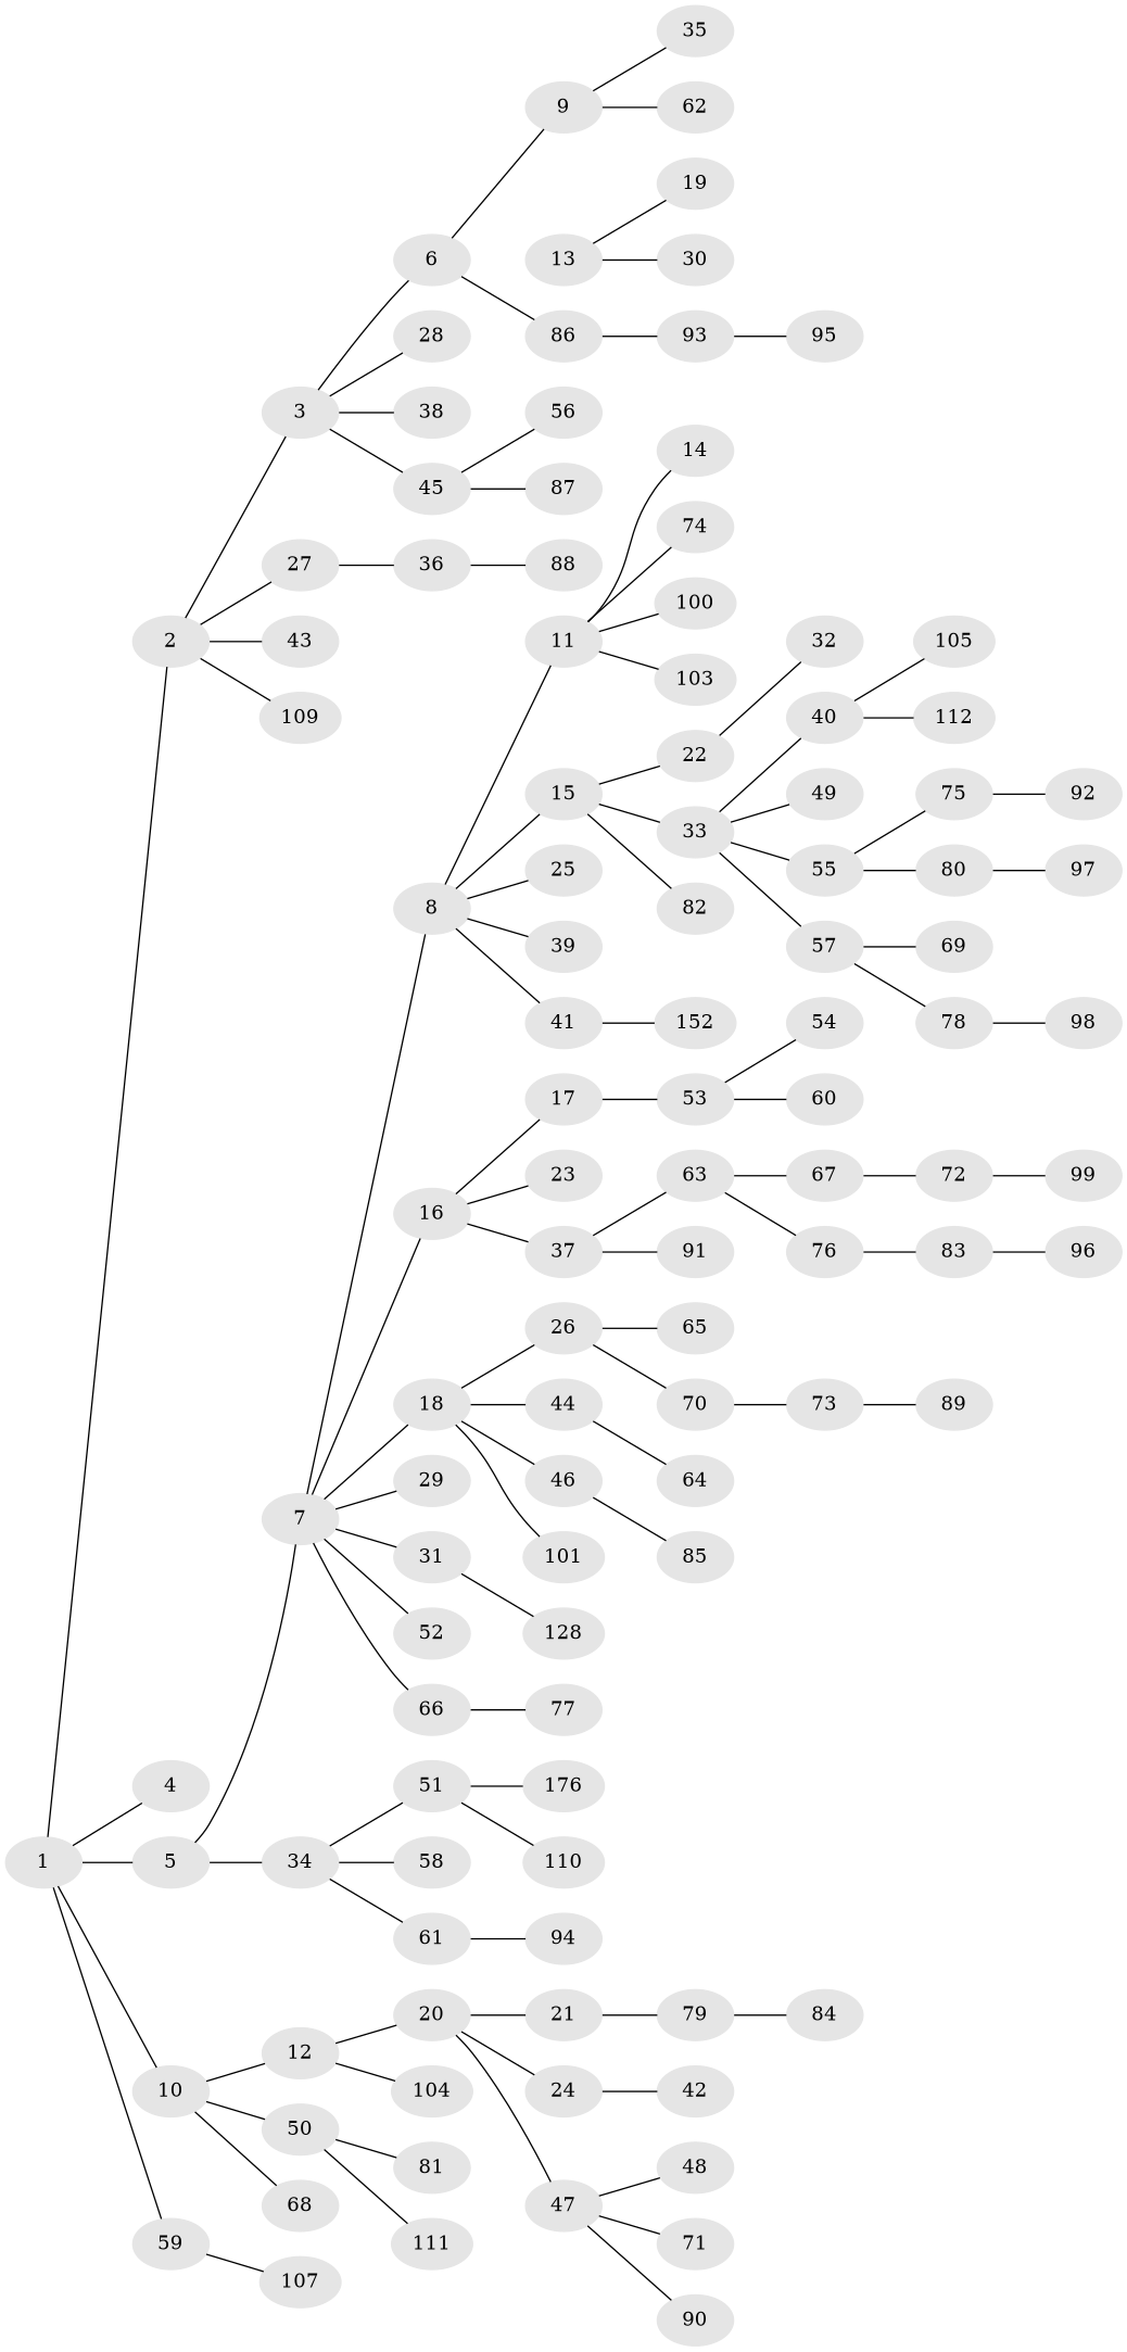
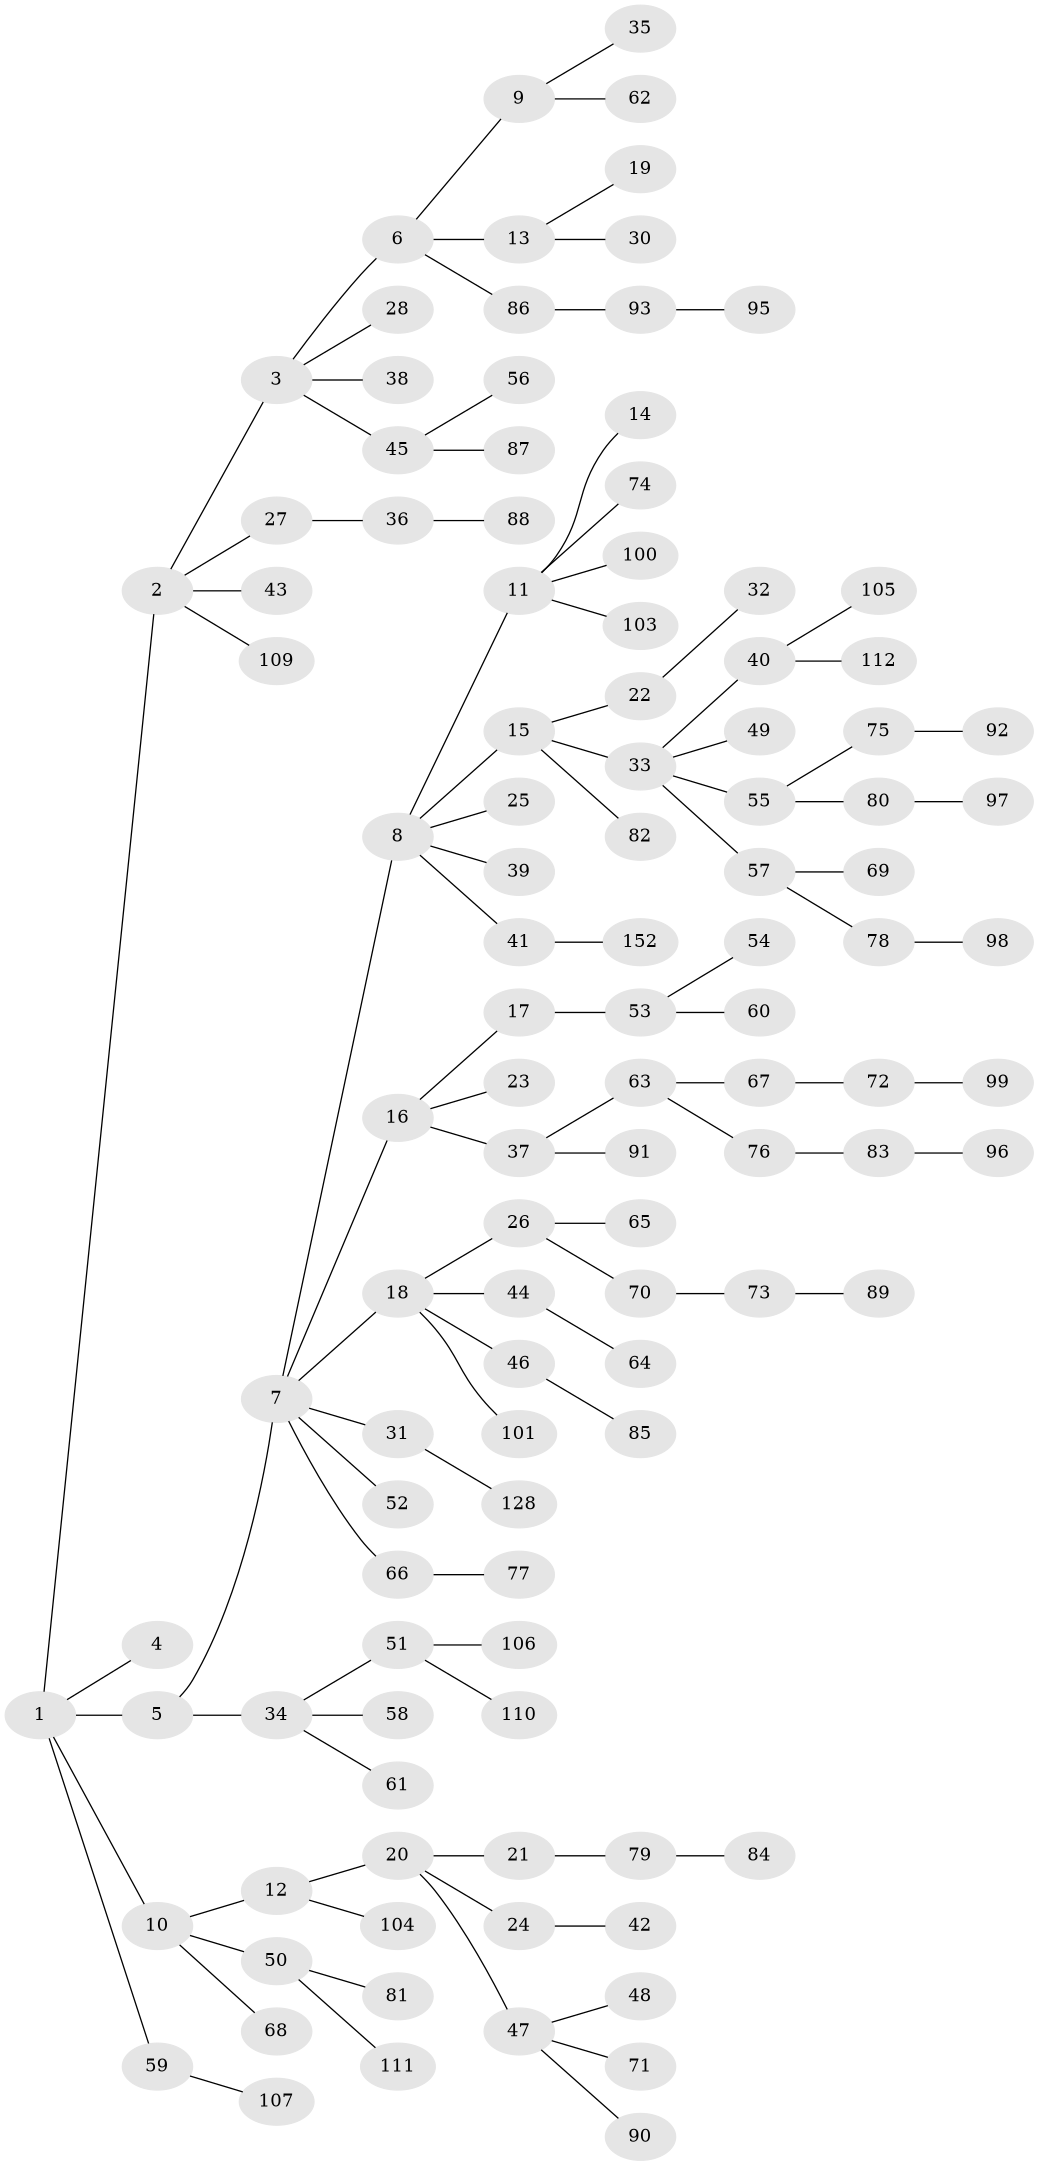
  graph {
    rankdir=LR
    node [color=gray90 style=filled]
    1
    2
    4
    5
    10
    59
    3
    27
    43
    109
    7
    34
    12
    50
    68
    107
    6
    28
    38
    45
    36
    9
    13
    86
    56
    87
    8
    16
    18
-   29
    31
    52
    66
    51
    58
    61
    35
    62
    19
    30
    93
    11
    15
    25
    39
    41
    17
    23
    37
    26
    44
    46
    101
    n54 [label=128]
    77
    14
    74
    100
    103
    22
    33
    82
    n63 [label=152]
    20
    104
    81
    111
    21
    24
    47
    32
    40
    49
    55
    57
    53
    63
    91
    54
    60
    65
    70
    64
    85
    79
    42
    48
    71
    90
    84
    73
    88
    105
    112
    75
    80
    69
    78
-   106 [label=176]
+   106
    110
-   94
    67
    76
    92
    97
    98
    72
    83
    99
    89
    96
    95
    1 -- 2
    1 -- 4
    1 -- 5
    1 -- 10
    1 -- 59
    2 -- 3
    2 -- 27
    2 -- 43
    2 -- 109
    5 -- 7
    5 -- 34
    10 -- 12
    10 -- 50
    10 -- 68
    59 -- 107
    3 -- 6
    3 -- 28
    3 -- 38
    3 -- 45
    27 -- 36
    7 -- 8
    7 -- 16
    7 -- 18
-   7 -- 29
    7 -- 31
    7 -- 52
    7 -- 66
    34 -- 51
    34 -- 58
    34 -- 61
    12 -- 20
    12 -- 104
    50 -- 81
    50 -- 111
    6 -- 9
+   6 -- 13
    6 -- 86
    45 -- 56
    45 -- 87
    36 -- 88
    9 -- 35
    9 -- 62
    13 -- 19
    13 -- 30
    86 -- 93
    8 -- 11
    8 -- 15
    8 -- 25
    8 -- 39
    8 -- 41
    16 -- 17
    16 -- 23
    16 -- 37
    18 -- 26
    18 -- 44
    18 -- 46
    18 -- 101
    31 -- n54
    66 -- 77
    51 -- 106
    51 -- 110
-   61 -- 94
    93 -- 95
    11 -- 14
    11 -- 74
    11 -- 100
    11 -- 103
    15 -- 22
    15 -- 33
    15 -- 82
    41 -- n63
    17 -- 53
    37 -- 63
    37 -- 91
    26 -- 65
    26 -- 70
    44 -- 64
    46 -- 85
    22 -- 32
    33 -- 40
    33 -- 49
    33 -- 55
    33 -- 57
    20 -- 21
    20 -- 24
    20 -- 47
    21 -- 79
    24 -- 42
    47 -- 48
    47 -- 71
    47 -- 90
    40 -- 105
    40 -- 112
    55 -- 75
    55 -- 80
    57 -- 69
    57 -- 78
    53 -- 54
    53 -- 60
    63 -- 67
    63 -- 76
    70 -- 73
    79 -- 84
    73 -- 89
    75 -- 92
    80 -- 97
    78 -- 98
    67 -- 72
    76 -- 83
    72 -- 99
    83 -- 96
  }
